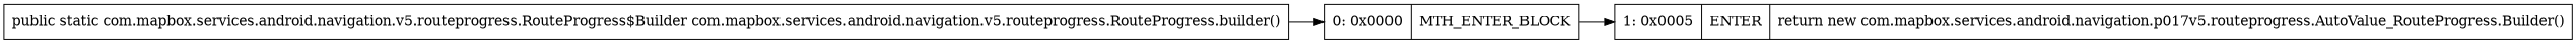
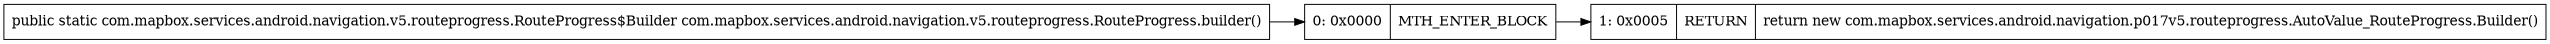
  digraph {
    rankdir=LR
    node [shape=record]
    n1 [label="{0\:\ 0x0000|MTH_ENTER_BLOCK\l}"]
-   n2 [label="{1\:\ 0x0005|ENTER\l|return new com.mapbox.services.android.navigation.p017v5.routeprogress.AutoValue_RouteProgress.Builder()\l}"]
+   n2 [label="{1\:\ 0x0005|RETURN\l|return new com.mapbox.services.android.navigation.p017v5.routeprogress.AutoValue_RouteProgress.Builder()\l}"]
    n3 [label="{public static com.mapbox.services.android.navigation.v5.routeprogress.RouteProgress$Builder com.mapbox.services.android.navigation.v5.routeprogress.RouteProgress.builder() }"]
    n1 -> n2
    n3 -> n1
  }
